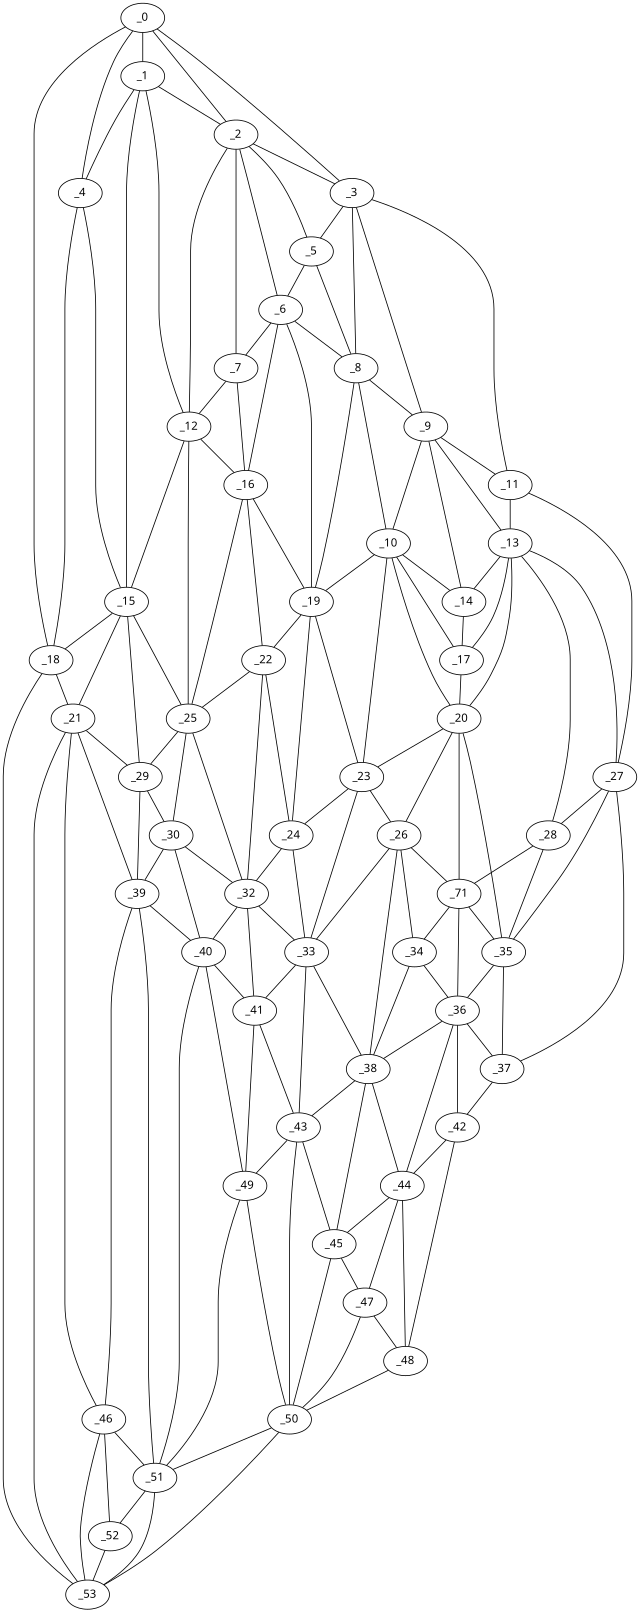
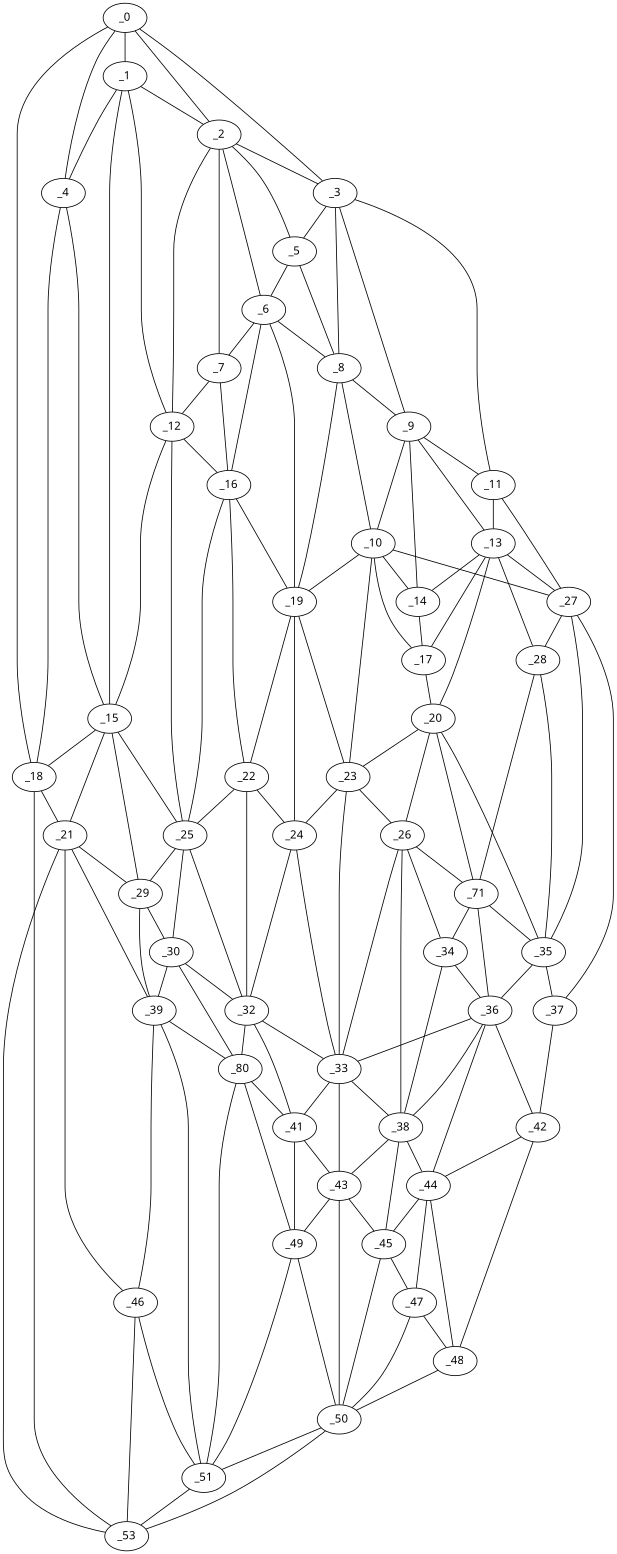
  graph {
    fontname="Noto Sans"
    node [fontname="Noto Sans" x=86 y=56]
    edge [fontname="Noto Sans" valence=2]
    _0 [x=33 y=14]
    _1 [x=34 y=33]
    _2 [x=34 y=46]
    _3 [x=35 y=86]
    _4 [x=37 y=24]
    _18 [x=72 y=5]
    _12 [x=65 y=45]
    _15 [x=67 y=41]
    _5 [x=49 y=69]
    _6 [x=51 y=64]
    _7 [x=53]
    _8 [x=54 y=75]
    _9 [x=54 y=103]
    _11 [x=64 y=114]
    _21 [x=78 y=9]
    _53 [x=126 y=18]
    _16 [x=67]
    _25 [y=48]
    _29 [x=90 y=36]
    _19 [x=72 y=71]
    _10 [x=63 y=79]
    _13 [x=65 y=108]
    _14 [x=66 y=97]
    _27 [y=119]
    _39 [x=105 y=37]
    _46 [x=114 y=34]
    _22 [x=79 y=60]
    _32 [x=93 y=57]
    _30 [x=90 y=49]
    _23 [x=79 y=82]
    _24 [x=82 y=68]
    _17 [x=69 y=94]
    _20 [x=73 y=92]
    _28 [x=89 y=109]
    _35 [x=94 y=111]
    _37 [x=101 y=118]
    _26 [y=87]
    _33 [x=93 y=72]
    n39 [label=_71 x=90 y=99]
    _34 [x=93 y=96]
    _38 [x=104 y=87]
    _36 [x=100 y=101]
    _41 [x=108 y=65]
    _43 [x=111 y=80]
    _42 [x=109 y=117]
-   _40 [x=105]
+   _40 [x=105 label=_80]
    _51 [x=122 y=54]
-   _52 [x=124 y=25]
    _44 [x=111 y=103]
    _45 [x=113 y=88]
    _49 [x=121 y=63]
    _50 [x=121 y=90]
    _48 [x=119 y=113]
    _47 [x=119 y=102]
    _0 -- _1
    _0 -- _2 [valence=1]
    _0 -- _3 [valence=1]
    _0 -- _4 [valence=1]
    _0 -- _18 [valence=1]
    _1 -- _2
    _1 -- _4
    _1 -- _12
    _1 -- _15 [valence=1]
    _2 -- _3
    _2 -- _12
    _2 -- _5
    _2 -- _6
    _2 -- _7
    _3 -- _5
    _3 -- _8
    _3 -- _9
    _3 -- _11 [valence=1]
    _4 -- _18 [valence=1]
    _4 -- _15
    _18 -- _21 [valence=1]
    _18 -- _53 [valence=1]
    _12 -- _15
    _12 -- _16
    _12 -- _25
    _15 -- _18
    _15 -- _21
    _15 -- _25
    _15 -- _29
    _5 -- _6
    _5 -- _8
    _6 -- _7
    _6 -- _8
    _6 -- _16
    _6 -- _19
    _7 -- _12
    _7 -- _16
    _8 -- _9
    _8 -- _19
    _8 -- _10
    _9 -- _11
    _9 -- _10
    _9 -- _13
    _9 -- _14
    _11 -- _13 [valence=1]
    _11 -- _27 [valence=1]
    _21 -- _53 [valence=1]
    _21 -- _29
    _21 -- _39 [valence=1]
    _21 -- _46 [valence=1]
    _16 -- _25
    _16 -- _19
    _16 -- _22
    _25 -- _29
    _25 -- _32 [valence=1]
    _25 -- _30
    _29 -- _39
    _29 -- _30 [valence=1]
    _19 -- _22
    _19 -- _23 [valence=1]
    _19 -- _24
    _10 -- _19
    _10 -- _14
    _10 -- _23
    _10 -- _17
-   _10 -- _20 [valence=1]
+   _10 -- _27 [valence=1]
    _13 -- _14
    _13 -- _27 [valence=1]
    _13 -- _17
    _13 -- _20
    _13 -- _28 [valence=1]
    _14 -- _17
    _27 -- _28
    _27 -- _35 [valence=1]
    _27 -- _37 [valence=1]
    _39 -- _46
    _39 -- _40 [valence=1]
    _39 -- _51
    _46 -- _53 [valence=1]
    _46 -- _51 [valence=1]
-   _46 -- _52
    _22 -- _25
    _22 -- _32
    _22 -- _24 [valence=1]
    _32 -- _33
    _32 -- _41
    _32 -- _40
    _30 -- _39
    _30 -- _32
    _30 -- _40
    _23 -- _24
    _23 -- _26
    _23 -- _33 [valence=1]
    _24 -- _32
    _24 -- _33
    _17 -- _20
    _20 -- _23
    _20 -- _35
    _20 -- _26
    _20 -- n39
    _28 -- _35
    _28 -- n39
    _35 -- _37
    _35 -- _36
    _37 -- _42 [valence=1]
    _26 -- _33 [valence=1]
    _26 -- n39
    _26 -- _34 [valence=1]
    _26 -- _38
    _33 -- _38
    _33 -- _41
    _33 -- _43 [valence=1]
    n39 -- _35
    n39 -- _34
    n39 -- _36
    _34 -- _38 [valence=1]
    _34 -- _36
    _38 -- _43
    _38 -- _44
    _38 -- _45
-   _36 -- _37 [valence=1]
+   _36 -- _33 [valence=1]
    _36 -- _38
    _36 -- _42
    _36 -- _44
    _41 -- _43
    _41 -- _49 [valence=1]
    _43 -- _45
    _43 -- _49
    _43 -- _50 [valence=1]
    _42 -- _44
    _42 -- _48 [valence=1]
    _40 -- _41
    _40 -- _51
    _40 -- _49 [valence=1]
    _51 -- _53
-   _51 -- _52 [valence=1]
-   _52 -- _53
    _44 -- _45 [valence=1]
    _44 -- _48 [valence=1]
    _44 -- _47
    _45 -- _50
    _45 -- _47
    _49 -- _51
    _49 -- _50 [valence=1]
    _50 -- _53 [valence=1]
    _50 -- _51 [valence=1]
    _48 -- _50 [valence=1]
    _47 -- _50 [valence=1]
    _47 -- _48 [valence=1]
  }
